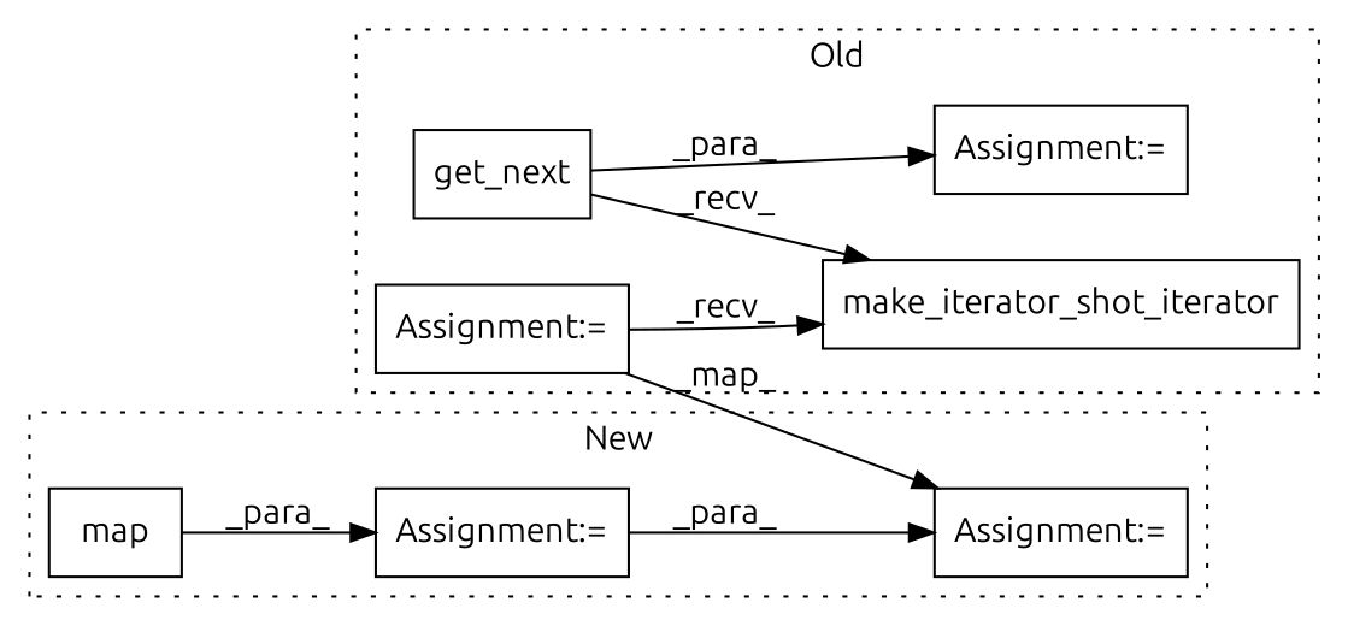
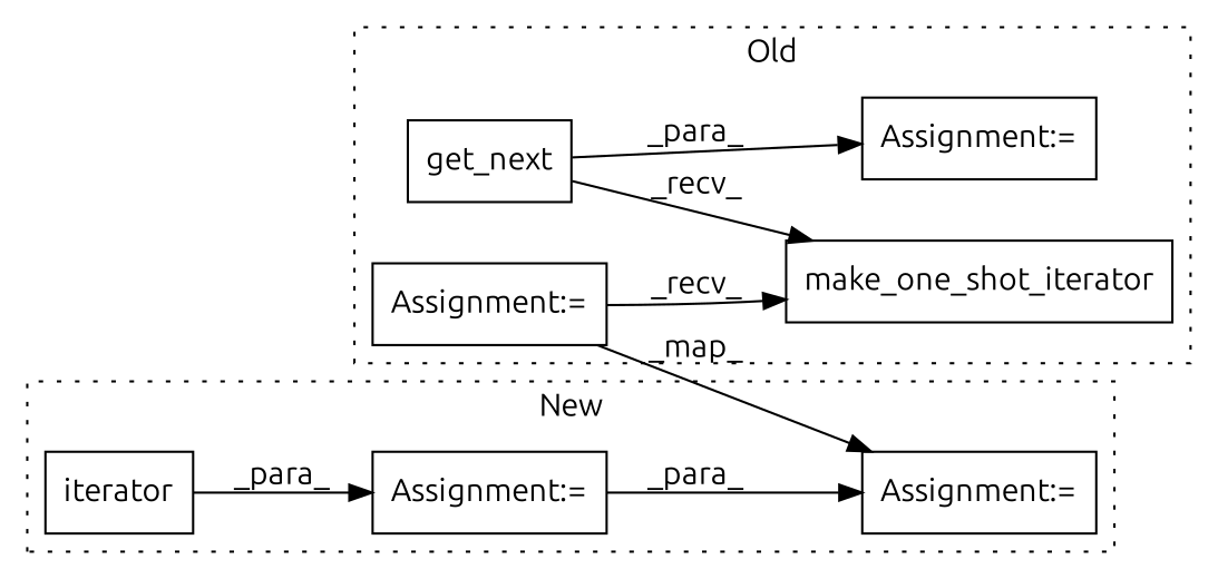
  digraph {
    fontname=Ubuntu
    rankdir=LR
    node [a=7 fontname=Ubuntu l=1 shape=box]
    edge [fontname=Ubuntu]
-   n1 [a=32 l=24 label=make_iterator_shot_iterator s=13590]
+   n1 [a=32 l=24 label=make_one_shot_iterator s=13590]
    n2 [a=32 l=10 label=get_next s=13615]
    n3 [l=2 label="Assignment:=" s=13580]
    n4 [label="Assignment:=" s=13520]
-   n5 [a=32 l="4,1" label=map s="14189,14203"]
+   n5 [a=32 l="4,1" label=iterator s="14189,14203"]
    n6 [label="Assignment:=" s=14180]
    n7 [label="Assignment:=" s=14223]
    subgraph cluster_1 {
      label=Old
      style=dotted
      n1
      n2
      n3
      n4
    }
    subgraph cluster_2 {
      label=New
      style=dotted
      n5
      n6
      n7
    }
    n2 -> n1 [label=_recv_]
    n2 -> n3 [label=_para_]
    n4 -> n1 [label=_recv_]
    n4 -> n7 [label=_map_]
    n5 -> n6 [label=_para_]
    n6 -> n7 [label=_para_]
  }
